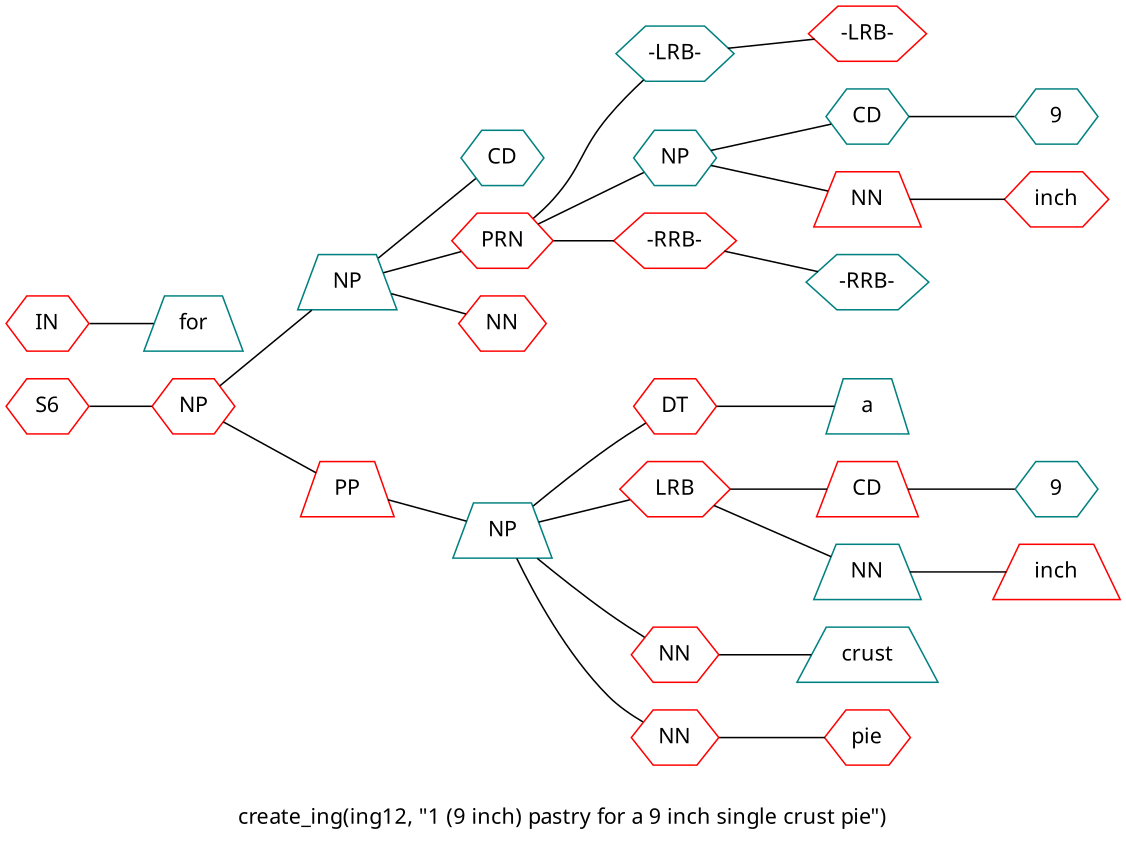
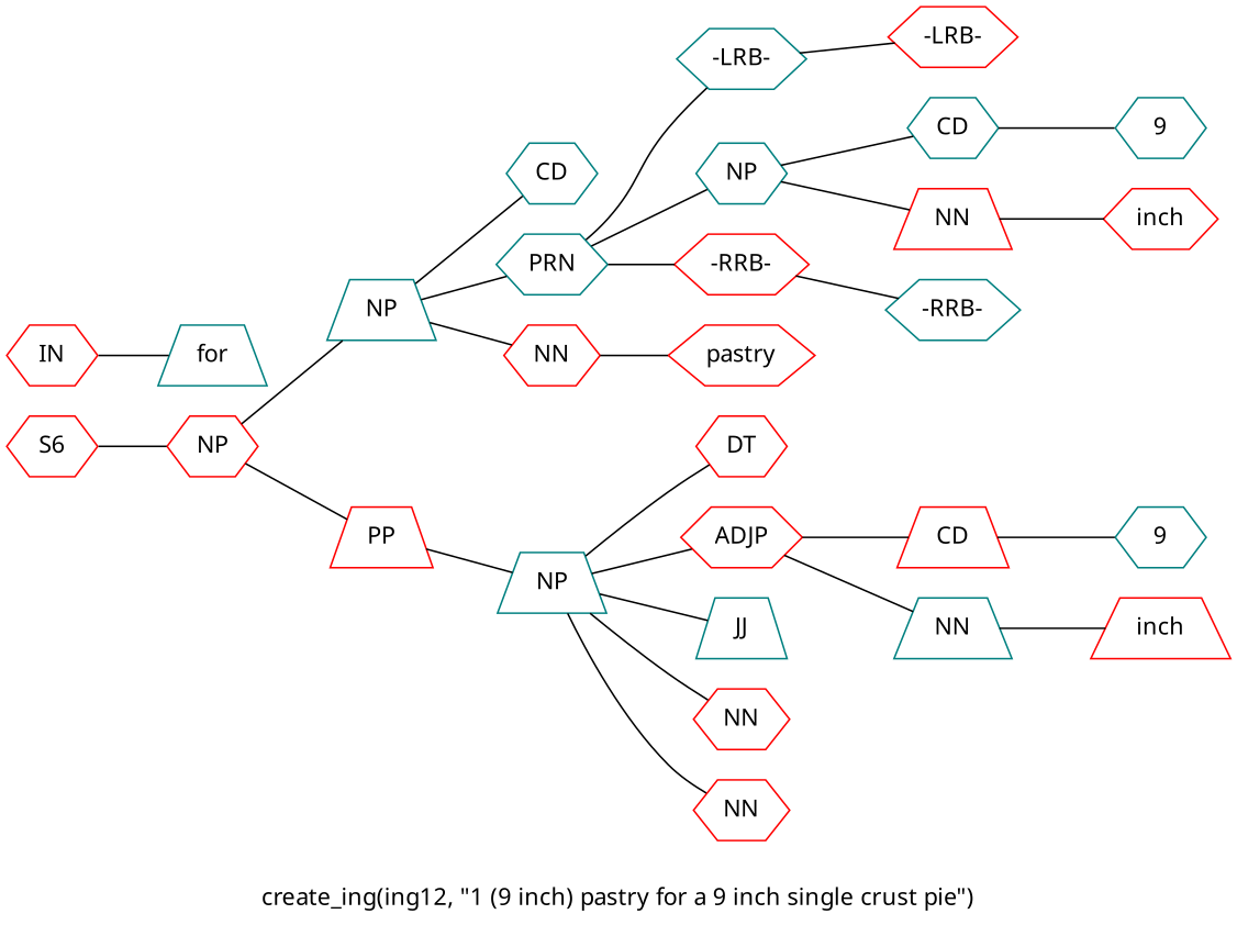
  graph {
    fontname="Noto Sans"
    label="create_ing(ing12, \"1 (9 inch) pastry for a 9 inch single crust pie\")"
    rankdir=LR
    node [color=red fontname="Noto Sans" shape=hexagon]
    edge [fontname="Noto Sans"]
    n1 [label=S6]
    n2 [label=NP]
    n3 [color=teal label=NP shape=trapezium]
    n4 [label=PP shape=trapezium]
    n5 [color=teal label=CD]
-   n6 [label=PRN]
+   n6 [color=teal label=PRN]
    n7 [label=NN]
    n8 [color=teal label=NP shape=trapezium]
    n9 [color=teal label="-LRB-"]
    n10 [color=teal label=NP]
    n11 [label="-RRB-"]
+   n12 [label=pastry]
    n13 [label="-LRB-"]
    n14 [color=teal label=CD]
    n15 [label=NN shape=trapezium]
    n16 [color=teal label="-RRB-"]
    n17 [color=teal label=9]
    n18 [label=inch]
    n19 [label=IN]
    n20 [color=teal label=for shape=trapezium]
    n21 [label=DT]
-   n22 [label=LRB]
+   n22 [label=ADJP]
+   n23 [color=teal label=JJ shape=trapezium]
    n24 [label=NN]
    n25 [label=NN]
-   n26 [color=teal label=a shape=trapezium]
    n27 [label=CD shape=trapezium]
    n28 [color=teal label=NN shape=trapezium]
-   n29 [color=teal label=crust shape=trapezium]
-   n30 [label=pie]
    n31 [color=teal label=9]
    n32 [label=inch shape=trapezium]
    n1 -- n2
    n2 -- n3
    n2 -- n4
    n3 -- n5
    n3 -- n6
    n3 -- n7
    n4 -- n8
    n6 -- n9
    n6 -- n10
    n6 -- n11
+   n7 -- n12
    n8 -- n21
    n8 -- n22
+   n8 -- n23
    n8 -- n24
    n8 -- n25
    n9 -- n13
    n10 -- n14
    n10 -- n15
    n11 -- n16
    n14 -- n17
    n15 -- n18
    n19 -- n20
-   n21 -- n26
    n22 -- n27
    n22 -- n28
-   n24 -- n29
-   n25 -- n30
    n27 -- n31
    n28 -- n32
  }
